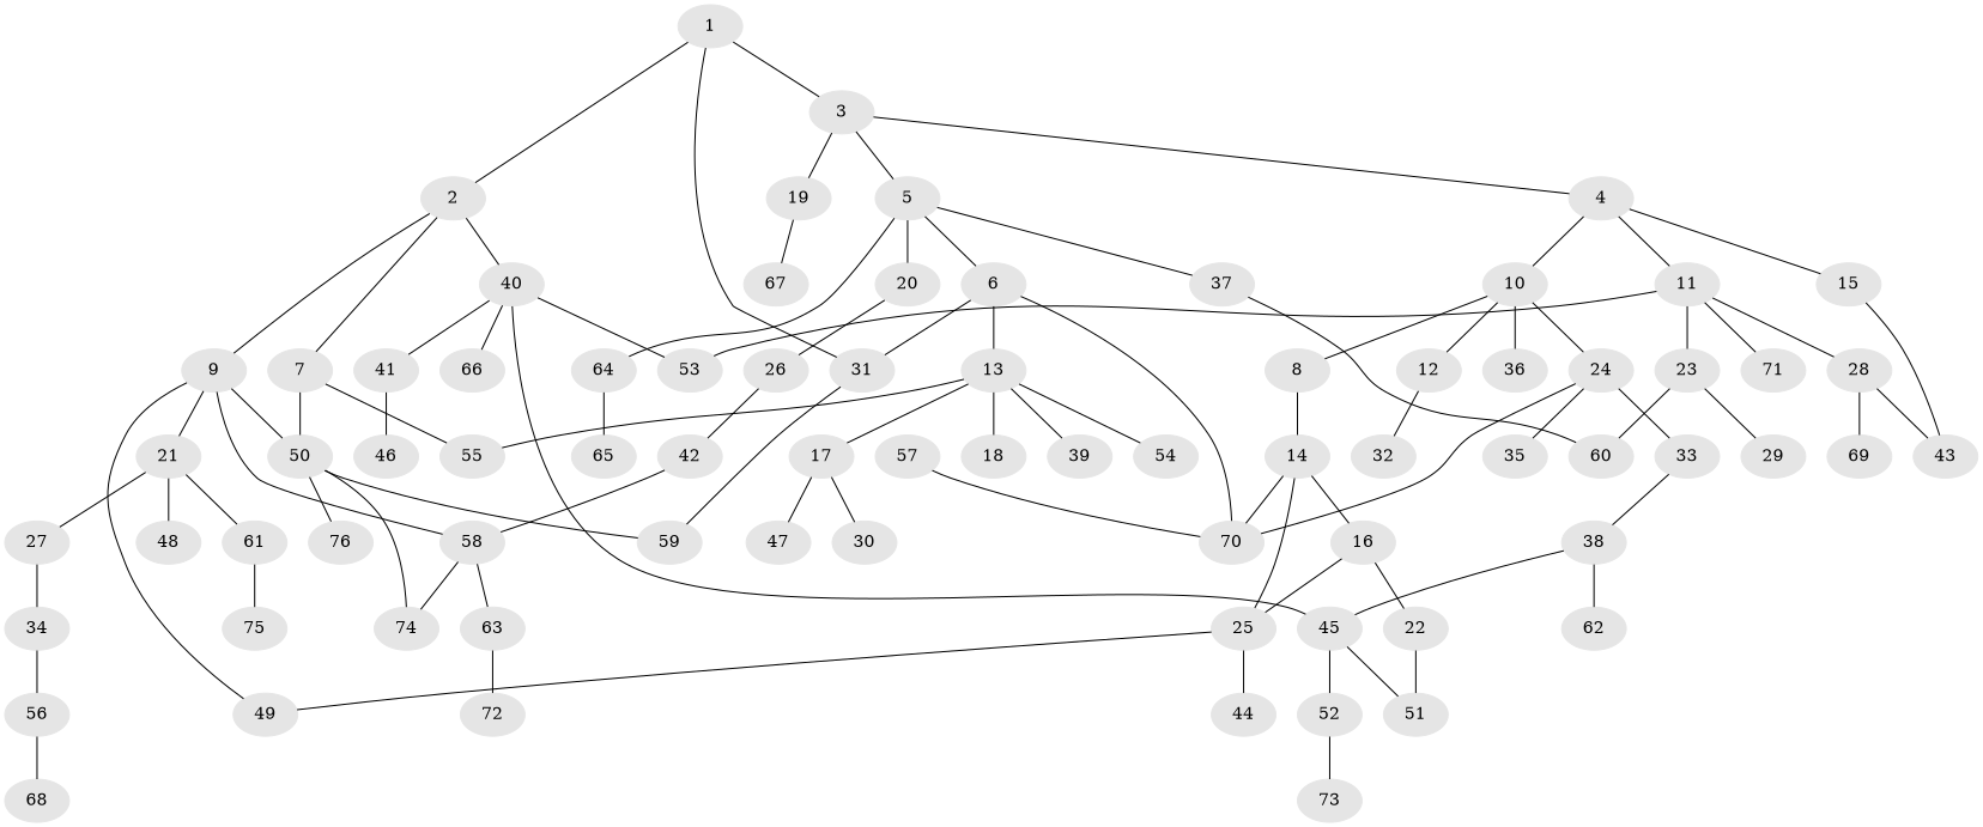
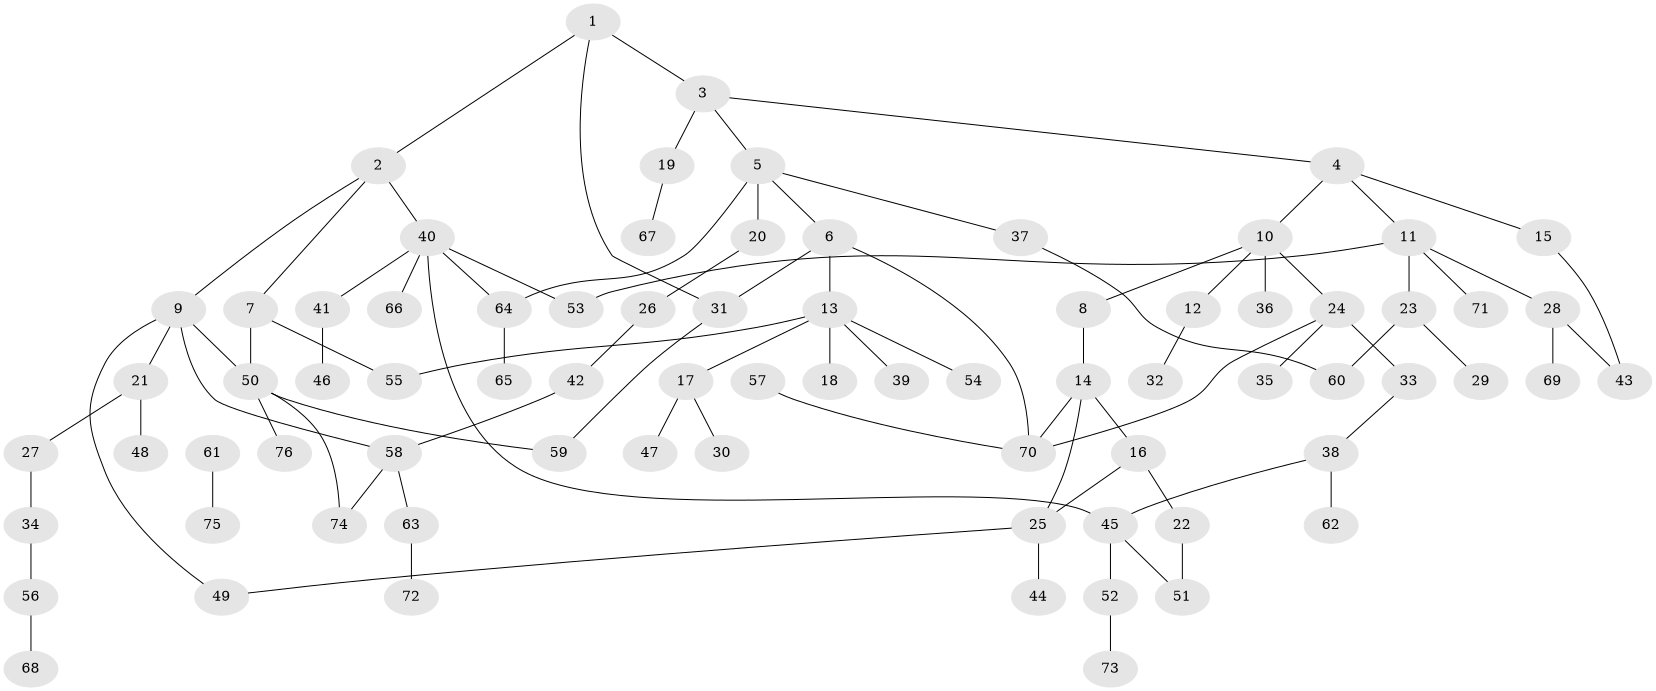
  graph {
    node [color=gray90 style=filled]
    1
    2
    3
    31
    7
    9
    40
    4
    5
    19
    59
    50
    55
    21
    49
    58
    64
    53
    45
    41
    66
    10
    11
    15
    6
    20
    37
    67
    8
    14
    12
    24
    36
    23
    28
    71
    43
    13
    70
    26
    60
    65
    17
    18
    39
    54
    74
    76
    16
    25
    27
    48
    61
    63
    32
    33
    35
    29
    69
    30
    47
    22
    44
    51
    42
    34
    75
    38
    56
    62
    68
    57
    52
    46
    73
    72
    1 -- 2
    1 -- 3
    1 -- 31
    2 -- 7
    2 -- 9
    2 -- 40
    3 -- 4
    3 -- 5
    3 -- 19
    31 -- 59
    7 -- 50
    7 -- 55
    9 -- 50
    9 -- 21
    9 -- 49
    9 -- 58
+   40 -- 64
    40 -- 53
    40 -- 45
    40 -- 41
    40 -- 66
    4 -- 10
    4 -- 11
    4 -- 15
    5 -- 64
    5 -- 6
    5 -- 20
    5 -- 37
    19 -- 67
    50 -- 59
    50 -- 74
    50 -- 76
    21 -- 27
    21 -- 48
-   21 -- 61
    58 -- 74
    58 -- 63
    64 -- 65
    45 -- 51
    45 -- 52
    41 -- 46
    10 -- 8
    10 -- 12
    10 -- 24
    10 -- 36
    11 -- 53
    11 -- 23
    11 -- 28
    11 -- 71
    15 -- 43
    6 -- 31
    6 -- 13
    6 -- 70
    20 -- 26
    37 -- 60
    8 -- 14
    14 -- 70
    14 -- 16
    14 -- 25
    12 -- 32
    24 -- 70
    24 -- 33
    24 -- 35
    23 -- 60
    23 -- 29
    28 -- 43
    28 -- 69
    13 -- 55
    13 -- 17
    13 -- 18
    13 -- 39
    13 -- 54
    26 -- 42
    17 -- 30
    17 -- 47
    16 -- 25
    16 -- 22
    25 -- 49
    25 -- 44
    27 -- 34
    61 -- 75
    63 -- 72
    33 -- 38
    22 -- 51
    42 -- 58
    34 -- 56
    38 -- 45
    38 -- 62
    56 -- 68
    57 -- 70
    52 -- 73
  }
